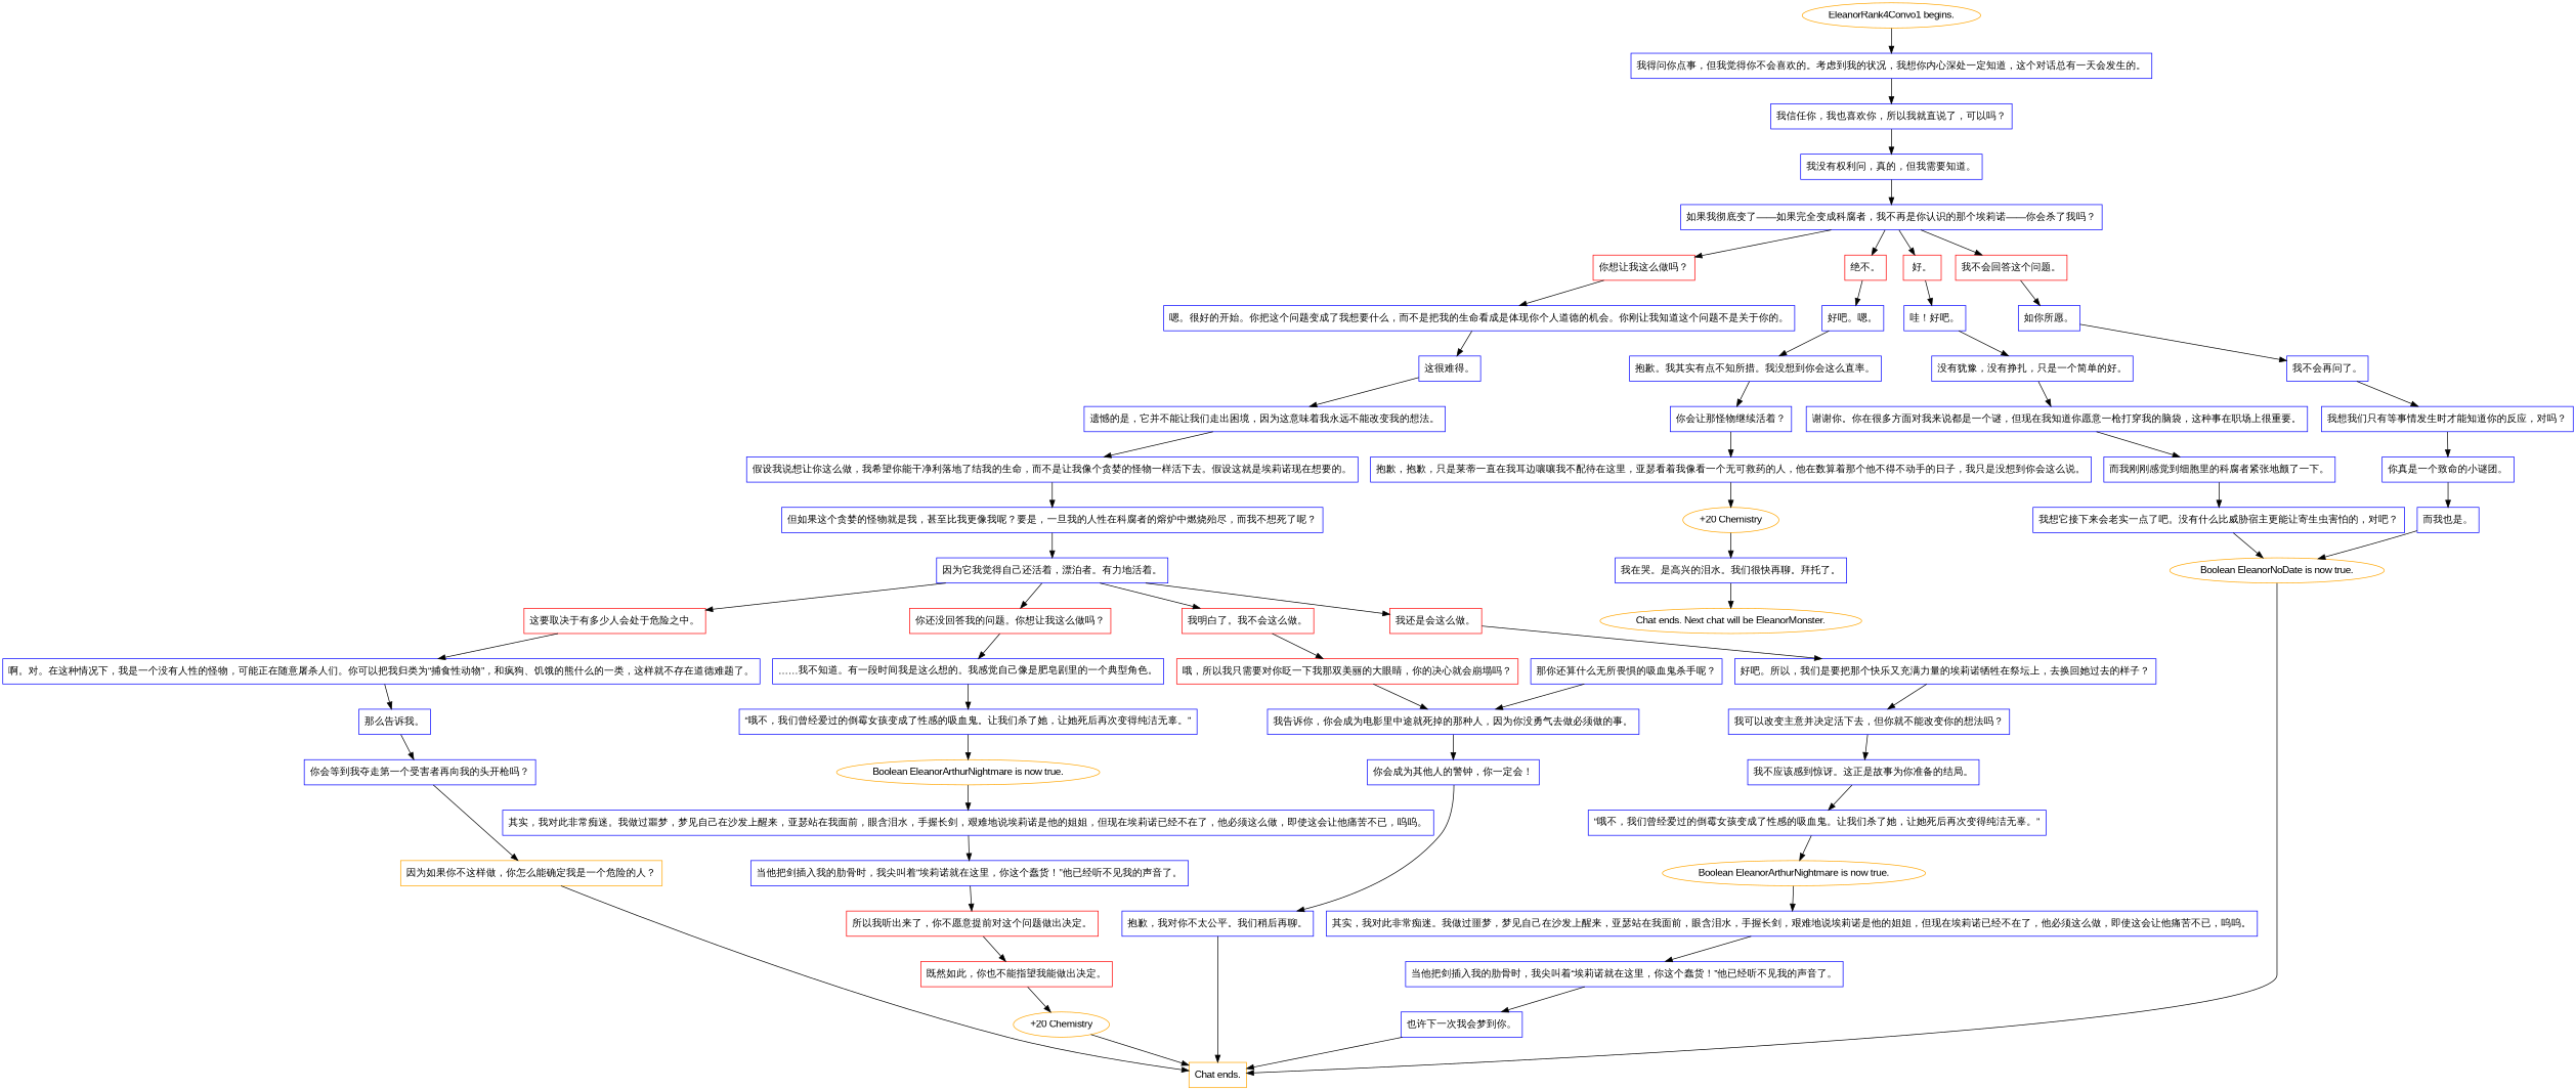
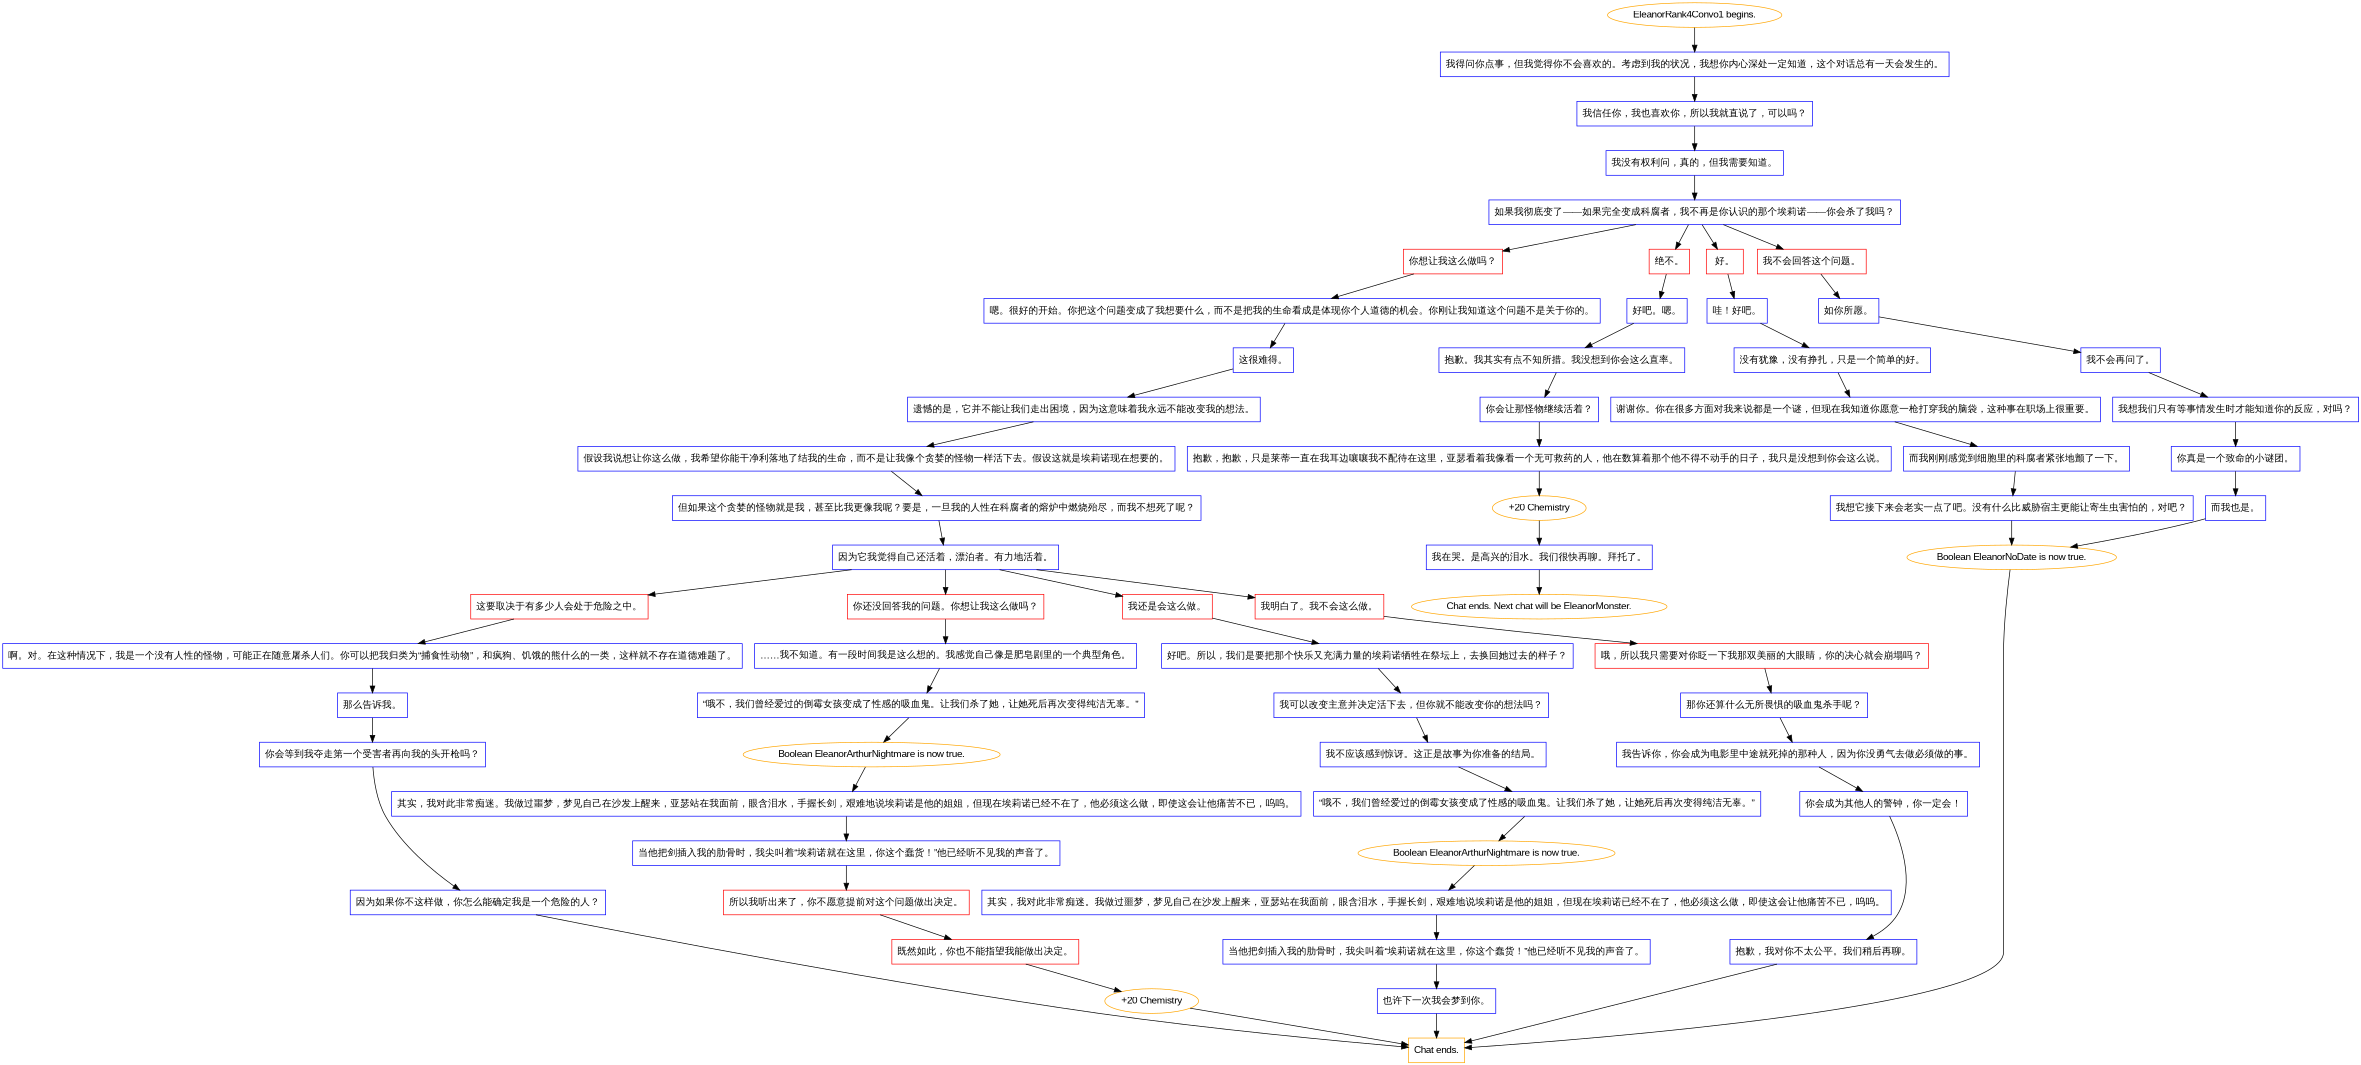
  digraph {
    fontname="Liberation Sans"
    node [color=blue fontname="Liberation Sans" shape=box]
    edge [fontname="Liberation Sans"]
    "EleanorRank4Convo1 begins." [color=orange shape=""]
    n2 [label="我得问你点事，但我觉得你不会喜欢的。考虑到我的状况，我想你内心深处一定知道，这个对话总有一天会发生的。"]
    n3 [label="我信任你，我也喜欢你，所以我就直说了，可以吗？"]
    n4 [label="我没有权利问，真的，但我需要知道。"]
    n5 [label="如果我彻底变了——如果完全变成科腐者，我不再是你认识的那个埃莉诺——你会杀了我吗？"]
    n6 [color=red label="你想让我这么做吗？"]
    n7 [color=red label="好。"]
    n8 [color=red label="绝不。"]
    n9 [color=red label="我不会回答这个问题。"]
    n10 [label="嗯。很好的开始。你把这个问题变成了我想要什么，而不是把我的生命看成是体现你个人道德的机会。你刚让我知道这个问题不是关于你的。"]
    n11 [label="哇！好吧。"]
    n12 [label="好吧。嗯。"]
    n13 [label="如你所愿。"]
    n14 [label="这很难得。"]
    n15 [label="没有犹豫，没有挣扎，只是一个简单的好。"]
    n16 [label="抱歉。我其实有点不知所措。我没想到你会这么直率。"]
    n17 [label="我不会再问了。"]
    n18 [label="遗憾的是，它并不能让我们走出困境，因为这意味着我永远不能改变我的想法。"]
    n19 [label="谢谢你。你在很多方面对我来说都是一个谜，但现在我知道你愿意一枪打穿我的脑袋，这种事在职场上很重要。"]
    n20 [label="你会让那怪物继续活着？"]
    n21 [label="我想我们只有等事情发生时才能知道你的反应，对吗？"]
    n22 [label="假设我说想让你这么做，我希望你能干净利落地了结我的生命，而不是让我像个贪婪的怪物一样活下去。假设这就是埃莉诺现在想要的。"]
    n23 [label="而我刚刚感觉到细胞里的科腐者紧张地颤了一下。"]
    n24 [label="抱歉，抱歉，只是莱蒂一直在我耳边嚷嚷我不配待在这里，亚瑟看着我像看一个无可救药的人，他在数算着那个他不得不动手的日子，我只是没想到你会这么说。"]
    n25 [label="你真是一个致命的小谜团。"]
    n26 [label="但如果这个贪婪的怪物就是我，甚至比我更像我呢？要是，一旦我的人性在科腐者的熔炉中燃烧殆尽，而我不想死了呢？"]
    n27 [label="我想它接下来会老实一点了吧。没有什么比威胁宿主更能让寄生虫害怕的，对吧？"]
    n28 [color=orange label="+20 Chemistry" shape=""]
    n29 [label="而我也是。"]
    n30 [label="因为它我觉得自己还活着，漂泊者。有力地活着。"]
    n31 [color=orange label="Boolean EleanorNoDate is now true." shape=""]
    n32 [label="我在哭。是高兴的泪水。我们很快再聊。拜托了。"]
    n33 [color=red label="我还是会这么做。"]
    n34 [color=red label="我明白了。我不会这么做。"]
    n35 [color=red label="这要取决于有多少人会处于危险之中。"]
    n36 [color=red label="你还没回答我的问题。你想让我这么做吗？"]
    "Chat ends." [color=orange]
    "Chat ends. Next chat will be EleanorMonster." [color=orange shape=""]
    n39 [label="好吧。所以，我们是要把那个快乐又充满力量的埃莉诺牺牲在祭坛上，去换回她过去的样子？"]
    n40 [color=red label="哦，所以我只需要对你眨一下我那双美丽的大眼睛，你的决心就会崩塌吗？"]
    n41 [label="啊。对。在这种情况下，我是一个没有人性的怪物，可能正在随意屠杀人们。你可以把我归类为“捕食性动物”，和疯狗、饥饿的熊什么的一类，这样就不存在道德难题了。"]
    n42 [label="……我不知道。有一段时间我是这么想的。我感觉自己像是肥皂剧里的一个典型角色。"]
    n43 [label="我可以改变主意并决定活下去，但你就不能改变你的想法吗？"]
    n44 [label="那你还算什么无所畏惧的吸血鬼杀手呢？"]
    n45 [label="那么告诉我。"]
    n46 [label="“哦不，我们曾经爱过的倒霉女孩变成了性感的吸血鬼。让我们杀了她，让她死后再次变得纯洁无辜。”"]
    n47 [label="我不应该感到惊讶。这正是故事为你准备的结局。"]
    n48 [label="我告诉你，你会成为电影里中途就死掉的那种人，因为你没勇气去做必须做的事。"]
    n49 [label="你会等到我夺走第一个受害者再向我的头开枪吗？"]
    n50 [color=orange label="Boolean EleanorArthurNightmare is now true." shape=""]
    n51 [label="“哦不，我们曾经爱过的倒霉女孩变成了性感的吸血鬼。让我们杀了她，让她死后再次变得纯洁无辜。”"]
    n52 [label="你会成为其他人的警钟，你一定会！"]
-   n53 [color=orange label="因为如果你不这样做，你怎么能确定我是一个危险的人？"]
+   n53 [label="因为如果你不这样做，你怎么能确定我是一个危险的人？"]
    n54 [label="其实，我对此非常痴迷。我做过噩梦，梦见自己在沙发上醒来，亚瑟站在我面前，眼含泪水，手握长剑，艰难地说埃莉诺是他的姐姐，但现在埃莉诺已经不在了，他必须这么做，即使这会让他痛苦不已，呜呜。"]
    n55 [color=orange label="Boolean EleanorArthurNightmare is now true." shape=""]
    n56 [label="抱歉，我对你不太公平。我们稍后再聊。"]
    n57 [label="当他把剑插入我的肋骨时，我尖叫着“埃莉诺就在这里，你这个蠢货！”他已经听不见我的声音了。"]
    n58 [label="其实，我对此非常痴迷。我做过噩梦，梦见自己在沙发上醒来，亚瑟站在我面前，眼含泪水，手握长剑，艰难地说埃莉诺是他的姐姐，但现在埃莉诺已经不在了，他必须这么做，即使这会让他痛苦不已，呜呜。"]
    n59 [color=red label="所以我听出来了，你不愿意提前对这个问题做出决定。"]
    n60 [label="当他把剑插入我的肋骨时，我尖叫着“埃莉诺就在这里，你这个蠢货！”他已经听不见我的声音了。"]
    n61 [color=red label="既然如此，你也不能指望我能做出决定。"]
    n62 [label="也许下一次我会梦到你。"]
    n63 [color=orange label="+20 Chemistry" shape=""]
    "EleanorRank4Convo1 begins." -> n2
    n2 -> n3
    n3 -> n4
    n4 -> n5
    n5 -> n6
    n5 -> n7
    n5 -> n8
    n5 -> n9
    n6 -> n10
    n7 -> n11
    n8 -> n12
    n9 -> n13
    n10 -> n14
    n11 -> n15
    n12 -> n16
    n13 -> n17
    n14 -> n18
    n15 -> n19
    n16 -> n20
    n17 -> n21
    n18 -> n22
    n19 -> n23
    n20 -> n24
    n21 -> n25
    n22 -> n26
    n23 -> n27
    n24 -> n28
    n25 -> n29
    n26 -> n30
    n27 -> n31
    n28 -> n32
    n29 -> n31
    n30 -> n33
    n30 -> n34
    n30 -> n35
    n30 -> n36
    n31 -> "Chat ends."
    n32 -> "Chat ends. Next chat will be EleanorMonster."
    n33 -> n39
    n34 -> n40
    n35 -> n41
    n36 -> n42
    n39 -> n43
-   n40 -> n48
+   n40 -> n44
    n41 -> n45
    n42 -> n46
    n43 -> n47
    n44 -> n48
    n45 -> n49
    n46 -> n50
    n47 -> n51
    n48 -> n52
    n49 -> n53
    n50 -> n54
    n51 -> n55
    n52 -> n56
    n53 -> "Chat ends."
    n54 -> n57
    n55 -> n58
    n56 -> "Chat ends."
    n57 -> n59
    n58 -> n60
    n59 -> n61
    n60 -> n62
    n61 -> n63
    n62 -> "Chat ends."
    n63 -> "Chat ends."
  }
